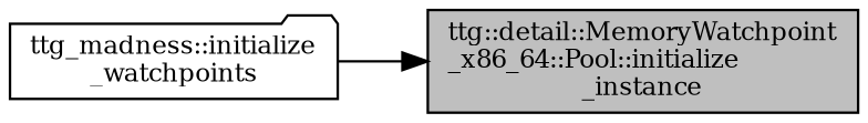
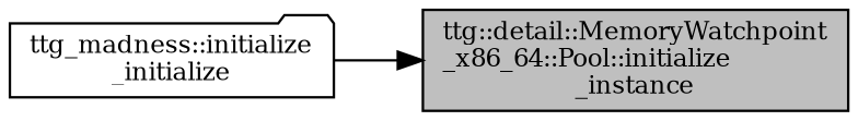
  digraph {
    rankdir=RL
    fontname="DejaVu Serif"
    node [color=black fontname="DejaVu Serif" fontsize=10 style=filled]
    n1 [fillcolor=grey75 fontcolor=black height=0.2 label="ttg::detail::MemoryWatchpoint\l_x86_64::Pool::initialize\l_instance" shape=box width=0.4]
-   n2 [fillcolor=white height=0.2 label="ttg_madness::initialize\l_watchpoints" shape=folder width=0.4]
+   n2 [fillcolor=white height=0.2 label="ttg_madness::initialize\l_initialize" shape=folder width=0.4]
    n1 -> n2 [color=black dir=back fontname="DejaVu Serif" fontsize=10 labelfontname=FreeSans labelfontsize=10 style=solid]
  }
